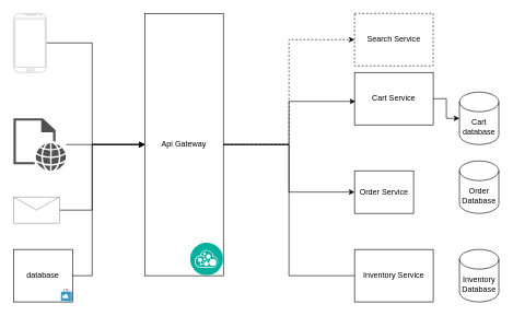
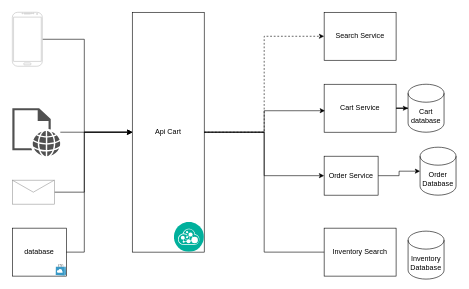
  <mxCell id="0" />
  <mxCell id="1" parent="0" />
  <mxCell id="2" value="" style="edgeStyle=orthogonalEdgeStyle;rounded=0;orthogonalLoop=1;jettySize=auto;html=1;" edge="1" parent="1" source="3" target="12"><mxGeometry relative="1" as="geometry"><Array as="points"><mxPoint x="140" y="65" /><mxPoint x="140" y="220" /></Array></mxGeometry></mxCell>
  <mxCell id="3" value="" style="verticalLabelPosition=bottom;verticalAlign=top;html=1;shadow=0;dashed=0;strokeWidth=1;shape=mxgraph.android.phone2;strokeColor=#c0c0c0;" vertex="1" parent="1"><mxGeometry x="20" y="20" width="50" height="90" as="geometry" /></mxCell>
  <mxCell id="4" value="" style="edgeStyle=orthogonalEdgeStyle;rounded=0;orthogonalLoop=1;jettySize=auto;html=1;" edge="1" parent="1" source="5" target="12"><mxGeometry relative="1" as="geometry" /></mxCell>
  <mxCell id="5" value="" style="sketch=0;pointerEvents=1;shadow=0;dashed=0;html=1;strokeColor=none;fillColor=#505050;labelPosition=center;verticalLabelPosition=bottom;verticalAlign=top;outlineConnect=0;align=center;shape=mxgraph.office.concepts.web_page;" vertex="1" parent="1"><mxGeometry x="20" y="180" width="80" height="80" as="geometry" /></mxCell>
  <mxCell id="6" style="edgeStyle=orthogonalEdgeStyle;rounded=0;orthogonalLoop=1;jettySize=auto;html=1;entryX=0;entryY=0.5;entryDx=0;entryDy=0;" edge="1" parent="1" source="7" target="12"><mxGeometry relative="1" as="geometry"><Array as="points"><mxPoint x="140" y="320" /><mxPoint x="140" y="220" /></Array></mxGeometry></mxCell>
  <mxCell id="7" value="" style="verticalLabelPosition=bottom;shadow=0;dashed=0;align=center;html=1;verticalAlign=top;strokeWidth=1;shape=mxgraph.mockup.misc.mail2;strokeColor=#999999;" vertex="1" parent="1"><mxGeometry x="20" y="300" width="70" height="40" as="geometry" /></mxCell>
  <mxCell id="8" value="" style="group" vertex="1" connectable="0" parent="1"><mxGeometry x="20" y="380" width="90" height="80" as="geometry" /></mxCell>
  <mxCell id="9" value="database" style="rounded=0;whiteSpace=wrap;html=1;" vertex="1" parent="8"><mxGeometry width="90" height="80" as="geometry" /></mxCell>
  <mxCell id="10" value="" style="sketch=0;aspect=fixed;html=1;points=[];align=center;image;fontSize=12;image=img/lib/mscae/Store_Marketplace.svg;" vertex="1" parent="8"><mxGeometry x="72.4" y="60" width="17.6" height="20" as="geometry" /></mxCell>
  <mxCell id="11" value="" style="group" vertex="1" connectable="0" parent="1"><mxGeometry x="220" y="20" width="120" height="400" as="geometry" /></mxCell>
- <mxCell id="12" value="Api Gateway" style="rounded=0;whiteSpace=wrap;html=1;" vertex="1" parent="11"><mxGeometry width="120" height="400" as="geometry" /></mxCell>
+ <mxCell id="12" value="Api Cart" style="rounded=0;whiteSpace=wrap;html=1;" vertex="1" parent="11"><mxGeometry width="120" height="400" as="geometry" /></mxCell>
  <mxCell id="13" value="" style="aspect=fixed;perimeter=ellipsePerimeter;html=1;align=center;shadow=0;dashed=0;fontColor=#4277BB;labelBackgroundColor=#ffffff;fontSize=12;spacingTop=3;image;image=img/lib/ibm/management/api_management.svg;" vertex="1" parent="11"><mxGeometry x="70" y="350" width="50" height="50" as="geometry" /></mxCell>
  <mxCell id="14" value="" style="edgeStyle=orthogonalEdgeStyle;rounded=0;orthogonalLoop=1;jettySize=auto;html=1;" edge="1" parent="1" source="9" target="12"><mxGeometry relative="1" as="geometry"><Array as="points"><mxPoint x="140" y="420" /><mxPoint x="140" y="220" /></Array></mxGeometry></mxCell>
- <mxCell id="15" value="Search Service" style="rounded=0;whiteSpace=wrap;html=1;dashed=1;" vertex="1" parent="1"><mxGeometry x="540" y="20" width="120" height="80" as="geometry" /></mxCell>
+ <mxCell id="15" value="Search Service" style="rounded=0;whiteSpace=wrap;html=1;" vertex="1" parent="1"><mxGeometry x="540" y="20" width="120" height="80" as="geometry" /></mxCell>
  <mxCell id="16" value="" style="edgeStyle=orthogonalEdgeStyle;rounded=0;orthogonalLoop=1;jettySize=auto;html=1;" edge="1" parent="1" source="17" target="25"><mxGeometry relative="1" as="geometry" /></mxCell>
- <mxCell id="17" value="Cart Service" style="rounded=0;whiteSpace=wrap;html=1;" vertex="1" parent="1"><mxGeometry x="540" y="110" width="120" height="80" as="geometry" /></mxCell>
+ <mxCell id="17" value="Cart Service" style="rounded=0;whiteSpace=wrap;html=1;" vertex="1" parent="1"><mxGeometry x="540" y="140" width="120" height="80" as="geometry" /></mxCell>
+ <mxCell id="18" value="" style="edgeStyle=orthogonalEdgeStyle;rounded=0;orthogonalLoop=1;jettySize=auto;html=1;" edge="1" parent="1" source="19" target="26"><mxGeometry relative="1" as="geometry" /></mxCell>
  <mxCell id="19" value="Order Service" style="rounded=0;whiteSpace=wrap;html=1;" vertex="1" parent="1"><mxGeometry x="540" y="260" width="90" height="65" as="geometry" /></mxCell>
- <mxCell id="20" value="Inventory Service" style="rounded=0;whiteSpace=wrap;html=1;" vertex="1" parent="1"><mxGeometry x="540" y="380" width="120" height="80" as="geometry" /></mxCell>
+ <mxCell id="20" value="Inventory Search" style="rounded=0;whiteSpace=wrap;html=1;" vertex="1" parent="1"><mxGeometry x="540" y="380" width="120" height="80" as="geometry" /></mxCell>
  <mxCell id="21" style="edgeStyle=orthogonalEdgeStyle;rounded=0;orthogonalLoop=1;jettySize=auto;html=1;entryX=0;entryY=0.5;entryDx=0;entryDy=0;dashed=1;" edge="1" parent="1" source="12" target="15"><mxGeometry relative="1" as="geometry" /></mxCell>
  <mxCell id="22" style="edgeStyle=orthogonalEdgeStyle;rounded=0;orthogonalLoop=1;jettySize=auto;html=1;entryX=0.011;entryY=0.552;entryDx=0;entryDy=0;entryPerimeter=0;" edge="1" parent="1" source="12" target="17"><mxGeometry relative="1" as="geometry" /></mxCell>
  <mxCell id="23" style="edgeStyle=orthogonalEdgeStyle;rounded=0;orthogonalLoop=1;jettySize=auto;html=1;entryX=0;entryY=0.5;entryDx=0;entryDy=0;" edge="1" parent="1" source="12" target="19"><mxGeometry relative="1" as="geometry" /></mxCell>
  <mxCell id="24" style="edgeStyle=orthogonalEdgeStyle;rounded=0;orthogonalLoop=1;jettySize=auto;html=1;entryX=0;entryY=0.5;entryDx=0;entryDy=0;endArrow=none;" edge="1" parent="1" source="12" target="20"><mxGeometry relative="1" as="geometry" /></mxCell>
- <mxCell id="25" value="Cart database" style="shape=cylinder3;whiteSpace=wrap;html=1;boundedLbl=1;backgroundOutline=1;size=15;" vertex="1" parent="1"><mxGeometry x="700" y="140" width="60" height="80" as="geometry" /></mxCell>
+ <mxCell id="25" value="Cart database" style="shape=cylinder3;whiteSpace=wrap;html=1;boundedLbl=1;backgroundOutline=1;size=15;" vertex="1" parent="1"><mxGeometry x="680" y="140" width="60" height="80" as="geometry" /></mxCell>
  <mxCell id="26" value="Order Database" style="shape=cylinder3;whiteSpace=wrap;html=1;boundedLbl=1;backgroundOutline=1;size=15;" vertex="1" parent="1"><mxGeometry x="700" y="245" width="60" height="80" as="geometry" /></mxCell>
- <mxCell id="27" value="Inventory Database" style="shape=cylinder3;whiteSpace=wrap;html=1;boundedLbl=1;backgroundOutline=1;size=15;" vertex="1" parent="1"><mxGeometry x="700" y="380" width="60" height="80" as="geometry" /></mxCell>
+ <mxCell id="27" value="Inventory Database" style="shape=cylinder3;whiteSpace=wrap;html=1;boundedLbl=1;backgroundOutline=1;size=15;" vertex="1" parent="1"><mxGeometry x="680" y="385" width="60" height="80" as="geometry" /></mxCell>
